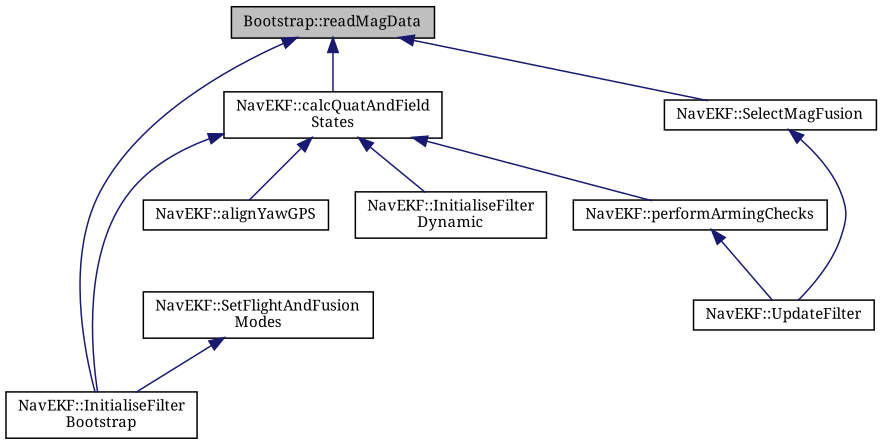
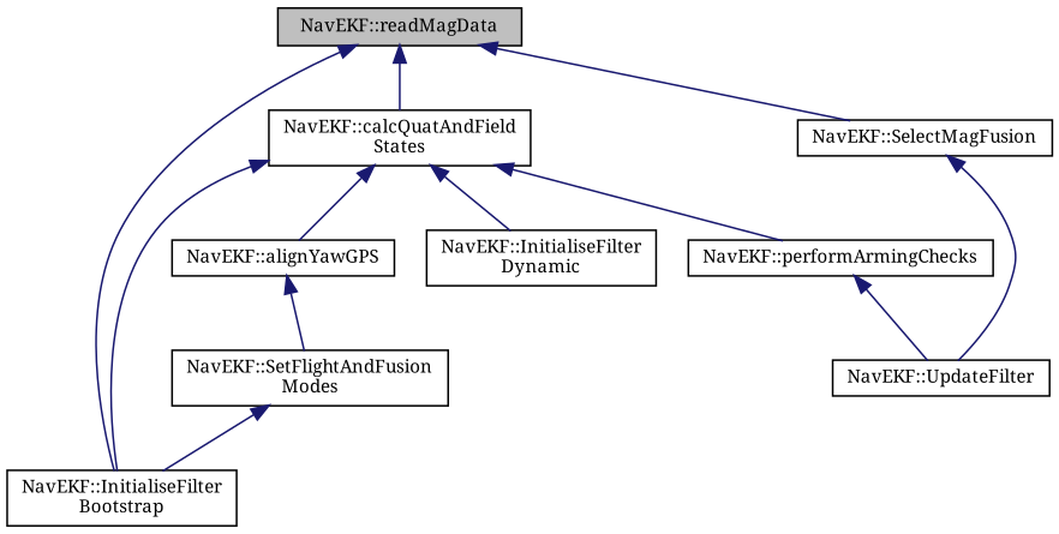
  digraph {
    fontname="Noto Serif"
    rankdir=TB
    node [color=black fillcolor=white fontname="Noto Serif" fontsize=10 shape=record style=filled]
    edge [color=midnightblue dir=back fontname="Noto Serif" fontsize=10 labelfontname=Helvetica labelfontsize=10 style=solid]
-   n1 [fillcolor=grey75 fontcolor=black height=0.2 label="Bootstrap::readMagData" width=0.4]
+   n1 [fillcolor=grey75 fontcolor=black height=0.2 label="NavEKF::readMagData" width=0.4]
    n2 [height=0.2 label="NavEKF::calcQuatAndField\lStates" width=0.4]
    n3 [height=0.2 label="NavEKF::InitialiseFilter\lBootstrap" width=0.4]
    n4 [height=0.2 label="NavEKF::SelectMagFusion" width=0.4]
    n5 [height=0.2 label="NavEKF::alignYawGPS" width=0.4]
    n6 [height=0.2 label="NavEKF::InitialiseFilter\lDynamic" width=0.4]
    n7 [height=0.2 label="NavEKF::performArmingChecks" width=0.4]
    n8 [height=0.2 label="NavEKF::UpdateFilter" width=0.4]
    n9 [height=0.2 label="NavEKF::SetFlightAndFusion\lModes" width=0.4]
    n1 -> n2
    n1 -> n3
    n1 -> n4
    n2 -> n3
    n2 -> n5
    n2 -> n6
    n2 -> n7
    n4 -> n8
+   n5 -> n9
    n7 -> n8
    n9 -> n3
  }
